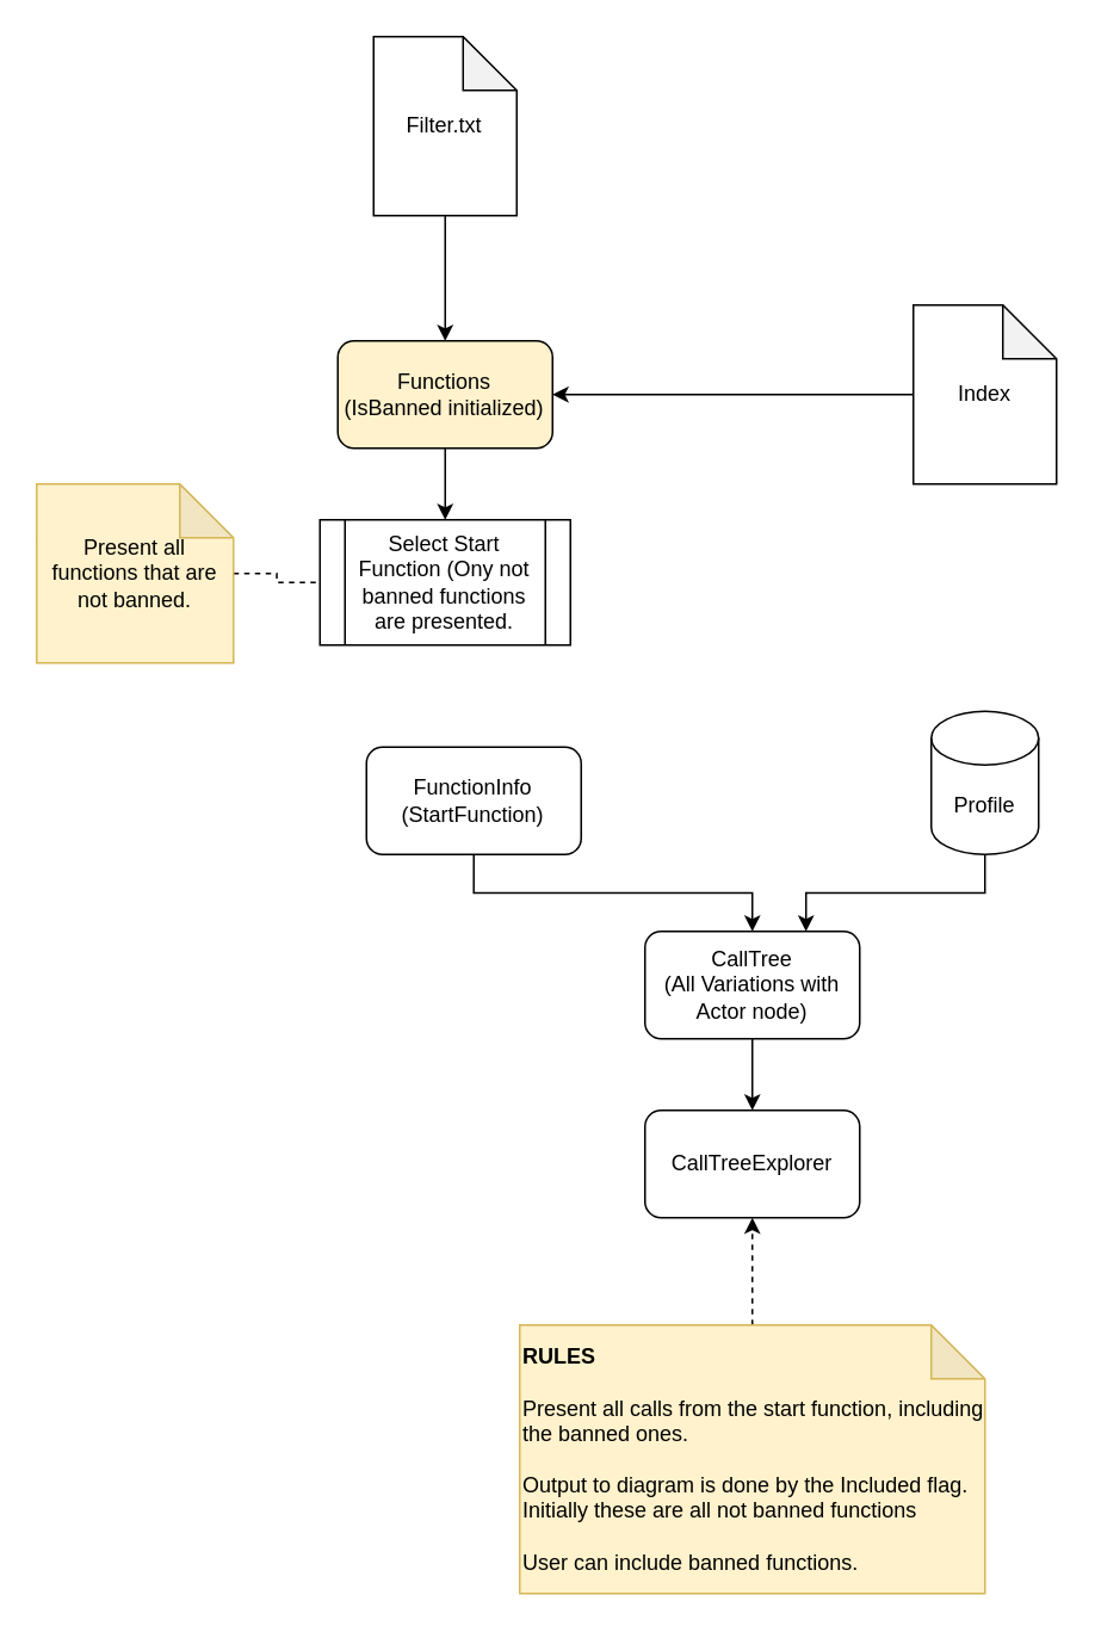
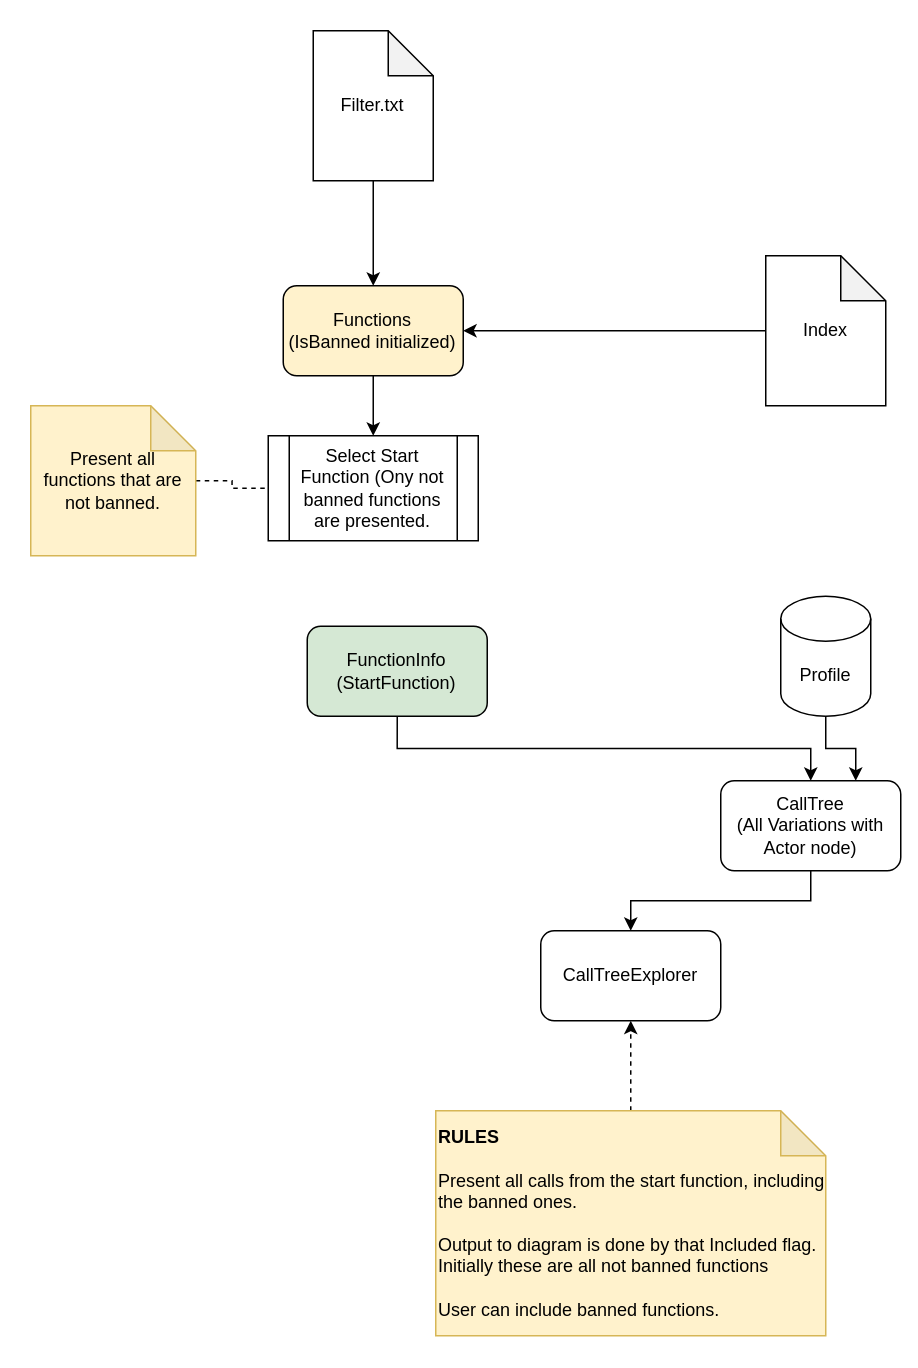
  <mxCell id="0" />
  <mxCell id="1" parent="0" />
  <mxCell id="2" style="edgeStyle=orthogonalEdgeStyle;rounded=0;orthogonalLoop=1;jettySize=auto;html=1;noEdgeStyle=1;orthogonal=1;" edge="1" parent="1" source="3" target="8"><mxGeometry relative="1" as="geometry" /></mxCell>
  <mxCell id="3" value="Filter.txt" style="shape=note;whiteSpace=wrap;html=1;backgroundOutline=1;darkOpacity=0.05;" vertex="1" parent="1"><mxGeometry x="208.33" y="20" width="80" height="100" as="geometry" /></mxCell>
  <mxCell id="4" style="edgeStyle=orthogonalEdgeStyle;rounded=0;orthogonalLoop=1;jettySize=auto;html=1;orthogonal=1;exitX=0.5;exitY=1;exitDx=0;exitDy=0;exitPerimeter=0;entryX=0.75;entryY=0;entryDx=0;entryDy=0;" edge="1" parent="1" source="5" target="14"><mxGeometry relative="1" as="geometry" /></mxCell>
  <mxCell id="5" value="Profile" style="shape=cylinder3;whiteSpace=wrap;html=1;boundedLbl=1;backgroundOutline=1;size=15;" vertex="1" parent="1"><mxGeometry x="520" y="397" width="60" height="80" as="geometry" /></mxCell>
  <mxCell id="6" style="edgeStyle=orthogonalEdgeStyle;rounded=0;orthogonalLoop=1;jettySize=auto;html=1;orthogonal=1;entryX=1;entryY=0.5;entryDx=0;entryDy=0;" edge="1" parent="1" source="7" target="8"><mxGeometry relative="1" as="geometry" /></mxCell>
  <mxCell id="7" value="Index" style="shape=note;whiteSpace=wrap;html=1;backgroundOutline=1;darkOpacity=0.05;" vertex="1" parent="1"><mxGeometry x="510" y="170" width="80" height="100" as="geometry" /></mxCell>
  <mxCell id="8" value="Functions&lt;br style=&quot;border-color: var(--border-color);&quot;&gt;(IsBanned initialized)" style="rounded=1;whiteSpace=wrap;html=1;fillColor=#fff2cc;" vertex="1" parent="1"><mxGeometry x="188.327" y="190" width="120" height="60" as="geometry" /></mxCell>
  <mxCell id="9" style="edgeStyle=orthogonalEdgeStyle;rounded=0;orthogonalLoop=1;jettySize=auto;html=1;orthogonal=1;exitX=0.5;exitY=1;exitDx=0;exitDy=0;" edge="1" parent="1" source="10" target="14"><mxGeometry relative="1" as="geometry" /></mxCell>
- <mxCell id="10" value="FunctionInfo&lt;br&gt;(StartFunction)" style="rounded=1;whiteSpace=wrap;html=1;" vertex="1" parent="1"><mxGeometry x="204.33" y="417" width="120" height="60" as="geometry" /></mxCell>
+ <mxCell id="10" value="FunctionInfo&lt;br&gt;(StartFunction)" style="rounded=1;whiteSpace=wrap;html=1;fillColor=#d5e8d4;" vertex="1" parent="1"><mxGeometry x="204.33" y="417" width="120" height="60" as="geometry" /></mxCell>
  <mxCell id="11" value="Select Start Function (Ony not banned functions are presented." style="shape=process;whiteSpace=wrap;html=1;backgroundOutline=1;" vertex="1" parent="1"><mxGeometry x="178.333" y="290" width="140" height="70" as="geometry" /></mxCell>
  <mxCell id="12" style="rounded=0;orthogonalLoop=1;jettySize=auto;html=1;orthogonal=1;entryX=0.5;entryY=0;entryDx=0;entryDy=0;exitX=0.5;exitY=1;exitDx=0;exitDy=0;" edge="1" parent="1" source="8" target="11"><mxGeometry relative="1" as="geometry"><mxPoint x="167" y="240" as="sourcePoint" /></mxGeometry></mxCell>
  <mxCell id="13" style="edgeStyle=orthogonalEdgeStyle;rounded=0;orthogonalLoop=1;jettySize=auto;html=1;entryX=0.5;entryY=0;entryDx=0;entryDy=0;" edge="1" parent="1" source="14" target="18"><mxGeometry relative="1" as="geometry" /></mxCell>
- <mxCell id="14" value="CallTree&lt;br&gt;(All Variations with Actor node)" style="rounded=1;whiteSpace=wrap;html=1;" vertex="1" parent="1"><mxGeometry x="360" y="520" width="120" height="60" as="geometry" /></mxCell>
+ <mxCell id="14" value="CallTree&lt;br&gt;(All Variations with Actor node)" style="rounded=1;whiteSpace=wrap;html=1;" vertex="1" parent="1"><mxGeometry x="480" y="520" width="120" height="60" as="geometry" /></mxCell>
  <mxCell id="15" style="edgeStyle=orthogonalEdgeStyle;rounded=0;orthogonalLoop=1;jettySize=auto;html=1;dashed=1;" edge="1" parent="1" source="17" target="18"><mxGeometry relative="1" as="geometry" /></mxCell>
  <mxCell id="16" value="" style="edgeStyle=orthogonalEdgeStyle;rounded=0;orthogonalLoop=1;jettySize=auto;html=1;strokeColor=none;endArrow=none;endFill=0;" edge="1" parent="1" source="17" target="18"><mxGeometry relative="1" as="geometry" /></mxCell>
- <mxCell id="17" value="&lt;b&gt;RULES&lt;br&gt;&lt;/b&gt;&lt;br&gt;Present all calls from the start function, including the banned ones.&lt;br&gt;&lt;br&gt;Output to diagram is done by the Included flag.&lt;br&gt;Initially these are all not banned functions&lt;br&gt;&lt;br&gt;User can include banned functions." style="shape=note;whiteSpace=wrap;html=1;backgroundOutline=1;darkOpacity=0.05;fillColor=#fff2cc;strokeColor=#d6b656;align=left;" vertex="1" parent="1"><mxGeometry x="290" y="740" width="260" height="150" as="geometry" /></mxCell>
+ <mxCell id="17" value="&lt;b&gt;RULES&lt;br&gt;&lt;/b&gt;&lt;br&gt;Present all calls from the start function, including the banned ones.&lt;br&gt;&lt;br&gt;Output to diagram is done by that Included flag.&lt;br&gt;Initially these are all not banned functions&lt;br&gt;&lt;br&gt;User can include banned functions." style="shape=note;whiteSpace=wrap;html=1;backgroundOutline=1;darkOpacity=0.05;fillColor=#fff2cc;strokeColor=#d6b656;align=left;" vertex="1" parent="1"><mxGeometry x="290" y="740" width="260" height="150" as="geometry" /></mxCell>
  <mxCell id="18" value="CallTreeExplorer" style="rounded=1;whiteSpace=wrap;html=1;" vertex="1" parent="1"><mxGeometry x="360" y="620" width="120" height="60" as="geometry" /></mxCell>
  <mxCell id="19" style="edgeStyle=orthogonalEdgeStyle;rounded=0;orthogonalLoop=1;jettySize=auto;html=1;dashed=1;endArrow=none;endFill=0;" edge="1" parent="1" source="20" target="11"><mxGeometry relative="1" as="geometry" /></mxCell>
  <mxCell id="20" value="Present all functions that are not banned." style="shape=note;whiteSpace=wrap;html=1;backgroundOutline=1;darkOpacity=0.05;fillColor=#fff2cc;strokeColor=#d6b656;" vertex="1" parent="1"><mxGeometry x="20" y="270" width="110" height="100" as="geometry" /></mxCell>
